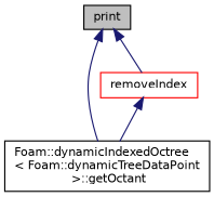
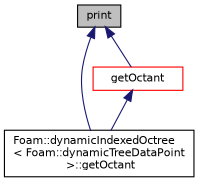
  digraph {
    rankdir=TB
    node [color=black fontname=Helvetica fontsize=10 shape=record]
    edge [color=midnightblue dir=back fontname=Helvetica fontsize=10 labelfontname=Helvetica labelfontsize=10 style=solid]
    n1 [fillcolor=grey75 fontcolor=black height=0.2 label=print style=filled width=0.4]
    n2 [height=0.2 label="Foam::dynamicIndexedOctree\l\< Foam::dynamicTreeDataPoint\l \>::getOctant" width=0.4]
-   n3 [color=red height=0.2 label=removeIndex width=0.4]
+   n3 [color=red height=0.2 label=getOctant width=0.4]
    n1 -> n2
    n1 -> n3
    n3 -> n2
  }
